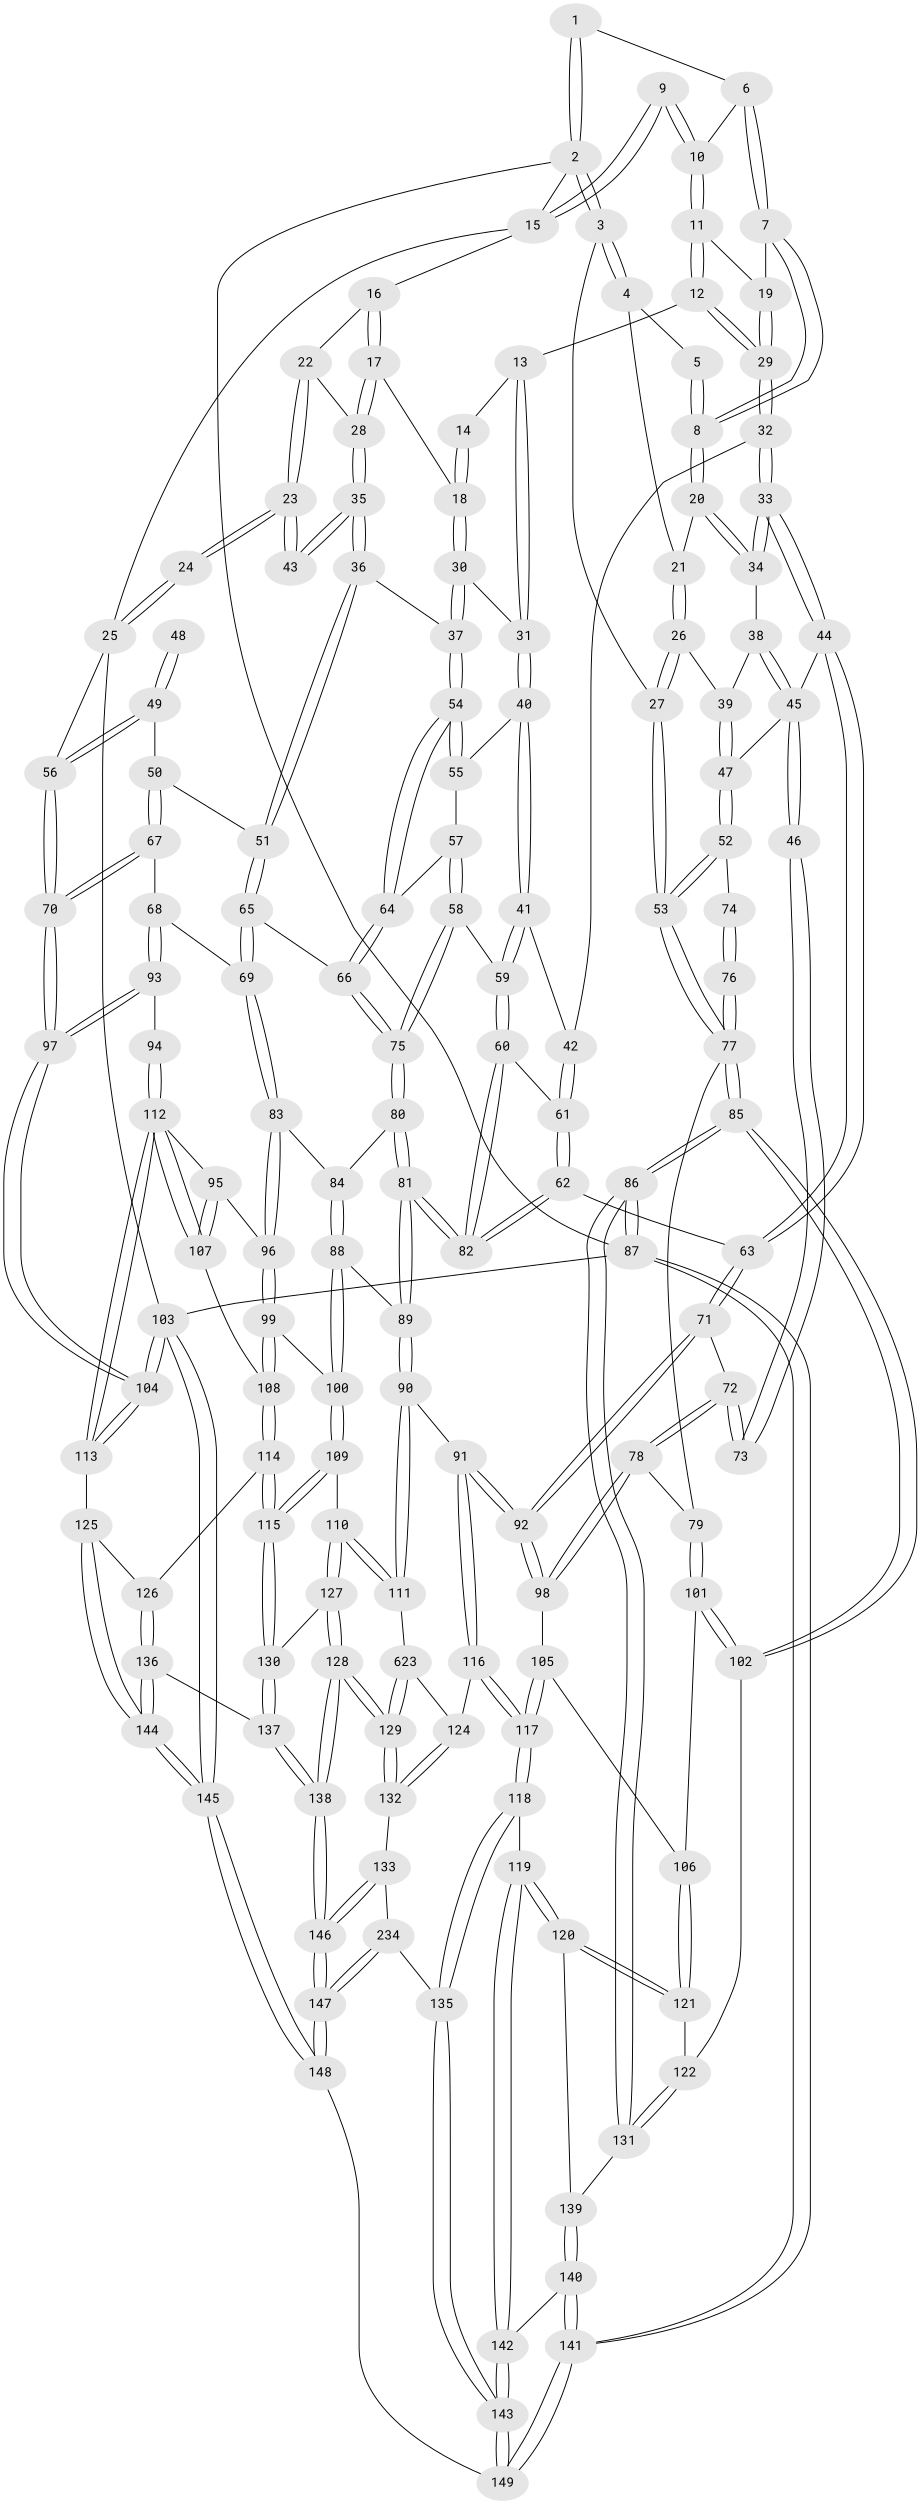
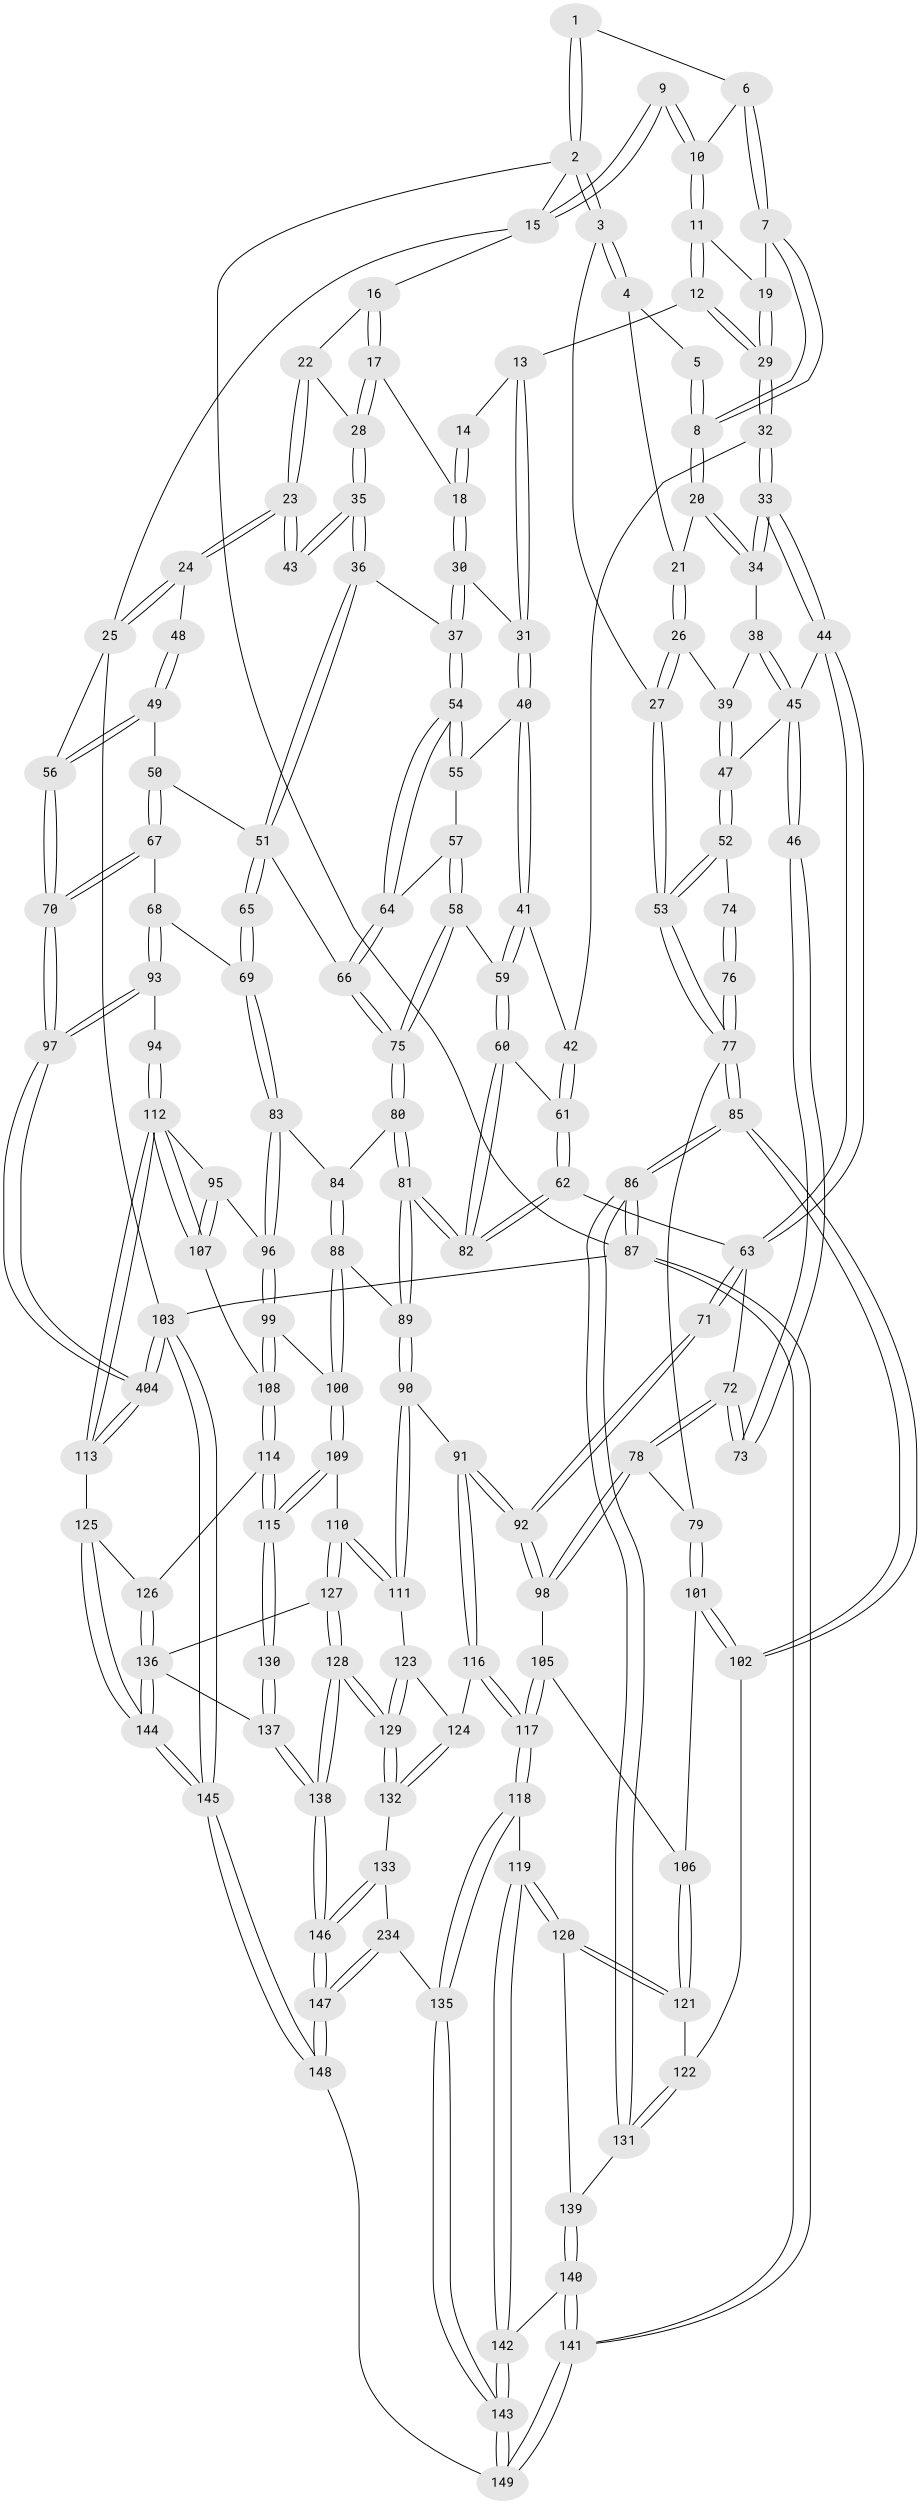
  graph {
    fontname="Roboto Mono"
    node [color=gray90 fontname="Roboto Mono" style=filled]
    edge [fontname="Roboto Mono"]
    1
    2
    6
    3
    15
    87
    7
    10
    4
    27
    16
    25
    103
    141
    5
    21
    53
    8
    26
    20
    19
    11
    29
    34
    9
    12
    13
    14
    31
    32
    18
    40
    30
    17
    22
    56
    28
    23
    35
    37
    38
    39
    24
    43
    48
    49
    70
-   104
+   104 [label=404]
    145
    47
    77
    36
    33
    42
    54
    41
    55
    44
    61
    45
    63
    51
    65
    64
    46
    52
    59
    57
    60
    62
    71
    73
    74
    50
    67
    68
    66
    69
    76
    79
    85
    58
    97
    75
    80
    82
    72
    92
    83
    93
    94
    84
    96
    78
    98
    81
    101
    86
    102
    105
    106
    89
    88
    90
    99
    100
    131
    122
    139
    149
    109
    91
    111
    116
-   123 [label=623]
+   123
    117
    124
    112
    95
    107
    113
    108
    114
    110
    115
    121
    148
    125
    118
    126
    127
    130
    128
    129
    144
    136
    137
    132
    119
    135
    120
    142
    143
    140
    133
    138
    146
    n148 [label=234]
    147
    1 -- 2
    1 -- 2
    1 -- 6
    2 -- 3
    2 -- 3
    2 -- 15
    2 -- 87
    6 -- 7
    6 -- 7
    6 -- 10
    3 -- 4
    3 -- 4
    3 -- 27
    15 -- 16
    15 -- 25
    87 -- 103
    87 -- 141
    87 -- 141
    7 -- 8
    7 -- 8
    7 -- 19
    10 -- 11
    10 -- 11
    4 -- 5
    4 -- 21
    27 -- 53
    27 -- 53
    16 -- 17
    16 -- 17
    16 -- 22
    25 -- 103
    25 -- 56
    103 -- 104
    103 -- 104
    103 -- 145
    103 -- 145
    141 -- 149
    141 -- 149
    5 -- 8
    5 -- 8
    21 -- 26
    21 -- 26
    53 -- 77
    53 -- 77
    8 -- 20
    8 -- 20
    26 -- 27
    26 -- 27
    26 -- 39
    20 -- 21
    20 -- 34
    20 -- 34
    19 -- 29
    19 -- 29
    11 -- 19
    11 -- 12
    11 -- 12
    29 -- 32
    29 -- 32
    34 -- 38
    9 -- 15
    9 -- 15
    9 -- 10
    9 -- 10
    12 -- 29
    12 -- 29
    12 -- 13
    13 -- 14
    13 -- 31
    13 -- 31
    14 -- 18
    14 -- 18
    31 -- 40
    31 -- 40
    32 -- 33
    32 -- 33
    32 -- 42
    18 -- 30
    18 -- 30
    40 -- 41
    40 -- 41
    40 -- 55
    30 -- 31
    30 -- 37
    30 -- 37
    17 -- 18
    17 -- 28
    17 -- 28
    22 -- 28
    22 -- 23
    22 -- 23
    56 -- 70
    56 -- 70
    28 -- 35
    28 -- 35
    23 -- 24
    23 -- 24
    23 -- 43
    23 -- 43
    35 -- 43
    35 -- 43
    35 -- 36
    35 -- 36
    37 -- 54
    37 -- 54
    38 -- 39
    38 -- 45
    38 -- 45
    39 -- 47
    39 -- 47
    24 -- 25
    24 -- 25
+   24 -- 48
    48 -- 49
    48 -- 49
    49 -- 56
    49 -- 56
    49 -- 50
    70 -- 97
    70 -- 97
    104 -- 113
    104 -- 113
    145 -- 148
    145 -- 148
    47 -- 52
    47 -- 52
    77 -- 79
    77 -- 85
    77 -- 85
    36 -- 37
    36 -- 51
    36 -- 51
    33 -- 34
    33 -- 34
    33 -- 44
    33 -- 44
    42 -- 61
    42 -- 61
    54 -- 55
    54 -- 55
    54 -- 64
    54 -- 64
    41 -- 42
    41 -- 59
    41 -- 59
    55 -- 57
    44 -- 45
    44 -- 63
    44 -- 63
    61 -- 62
    61 -- 62
    45 -- 47
    45 -- 46
    45 -- 46
    63 -- 71
    63 -- 71
    51 -- 65
    51 -- 65
-   65 -- 66
+   51 -- 66
    65 -- 69
    65 -- 69
    64 -- 66
    64 -- 66
    46 -- 73
    46 -- 73
    52 -- 53
    52 -- 53
    52 -- 74
    59 -- 60
    59 -- 60
    57 -- 64
    57 -- 58
    57 -- 58
    60 -- 61
    60 -- 82
    60 -- 82
    62 -- 63
    62 -- 82
    62 -- 82
-   71 -- 72
+   63 -- 72
    71 -- 92
    71 -- 92
    74 -- 76
    74 -- 76
    50 -- 51
    50 -- 67
    50 -- 67
    67 -- 70
    67 -- 70
    67 -- 68
    68 -- 69
    68 -- 93
    68 -- 93
    66 -- 75
    66 -- 75
    69 -- 83
    69 -- 83
    76 -- 77
    76 -- 77
    79 -- 101
    79 -- 101
    85 -- 86
    85 -- 86
    85 -- 102
    85 -- 102
    58 -- 59
    58 -- 75
    58 -- 75
    97 -- 104
    97 -- 104
    75 -- 80
    75 -- 80
    80 -- 84
    80 -- 81
    80 -- 81
    72 -- 73
    72 -- 73
    72 -- 78
    72 -- 78
    92 -- 98
    92 -- 98
    83 -- 84
    83 -- 96
    83 -- 96
    93 -- 97
    93 -- 97
    93 -- 94
    94 -- 112
    94 -- 112
    84 -- 88
    84 -- 88
    96 -- 99
    96 -- 99
    78 -- 79
    78 -- 98
    78 -- 98
    98 -- 105
    81 -- 82
    81 -- 82
    81 -- 89
    81 -- 89
    101 -- 102
    101 -- 102
    101 -- 106
    86 -- 87
    86 -- 87
    86 -- 131
    86 -- 131
    102 -- 122
    105 -- 106
    105 -- 117
    105 -- 117
    106 -- 121
    106 -- 121
    89 -- 90
    89 -- 90
    88 -- 89
    88 -- 100
    88 -- 100
    90 -- 91
    90 -- 111
    90 -- 111
    99 -- 100
    99 -- 108
    99 -- 108
    100 -- 109
    100 -- 109
    131 -- 139
    122 -- 131
    122 -- 131
    139 -- 140
    139 -- 140
    109 -- 110
    109 -- 115
    109 -- 115
    91 -- 92
    91 -- 92
    91 -- 116
    91 -- 116
    111 -- 123
    116 -- 117
    116 -- 117
    116 -- 124
    123 -- 124
    123 -- 129
    123 -- 129
    117 -- 118
    117 -- 118
    124 -- 132
    124 -- 132
    112 -- 95
    112 -- 113
    112 -- 113
    95 -- 96
    95 -- 107
    95 -- 107
    107 -- 112
    107 -- 112
    107 -- 108
    113 -- 125
    108 -- 114
    108 -- 114
    114 -- 115
    114 -- 115
    114 -- 126
    110 -- 111
    110 -- 111
    110 -- 127
    110 -- 127
    115 -- 130
    115 -- 130
    121 -- 122
    148 -- 149
    125 -- 126
    125 -- 144
    125 -- 144
    118 -- 119
    118 -- 135
    118 -- 135
    126 -- 136
    126 -- 136
-   127 -- 130
+   127 -- 136
    127 -- 128
    127 -- 128
    130 -- 137
    130 -- 137
    128 -- 129
    128 -- 129
    128 -- 138
    128 -- 138
    129 -- 132
    129 -- 132
    144 -- 145
    144 -- 145
    136 -- 144
    136 -- 144
    136 -- 137
    137 -- 138
    137 -- 138
    132 -- 133
    119 -- 120
    119 -- 120
    119 -- 142
    119 -- 142
    135 -- 143
    135 -- 143
    120 -- 139
    120 -- 121
    120 -- 121
    142 -- 143
    142 -- 143
    143 -- 149
    143 -- 149
    140 -- 141
    140 -- 141
    140 -- 142
    133 -- 146
    133 -- 146
    133 -- n148
    138 -- 146
    138 -- 146
    146 -- 147
    146 -- 147
    n148 -- 135
    n148 -- 147
    n148 -- 147
    147 -- 148
    147 -- 148
  }
